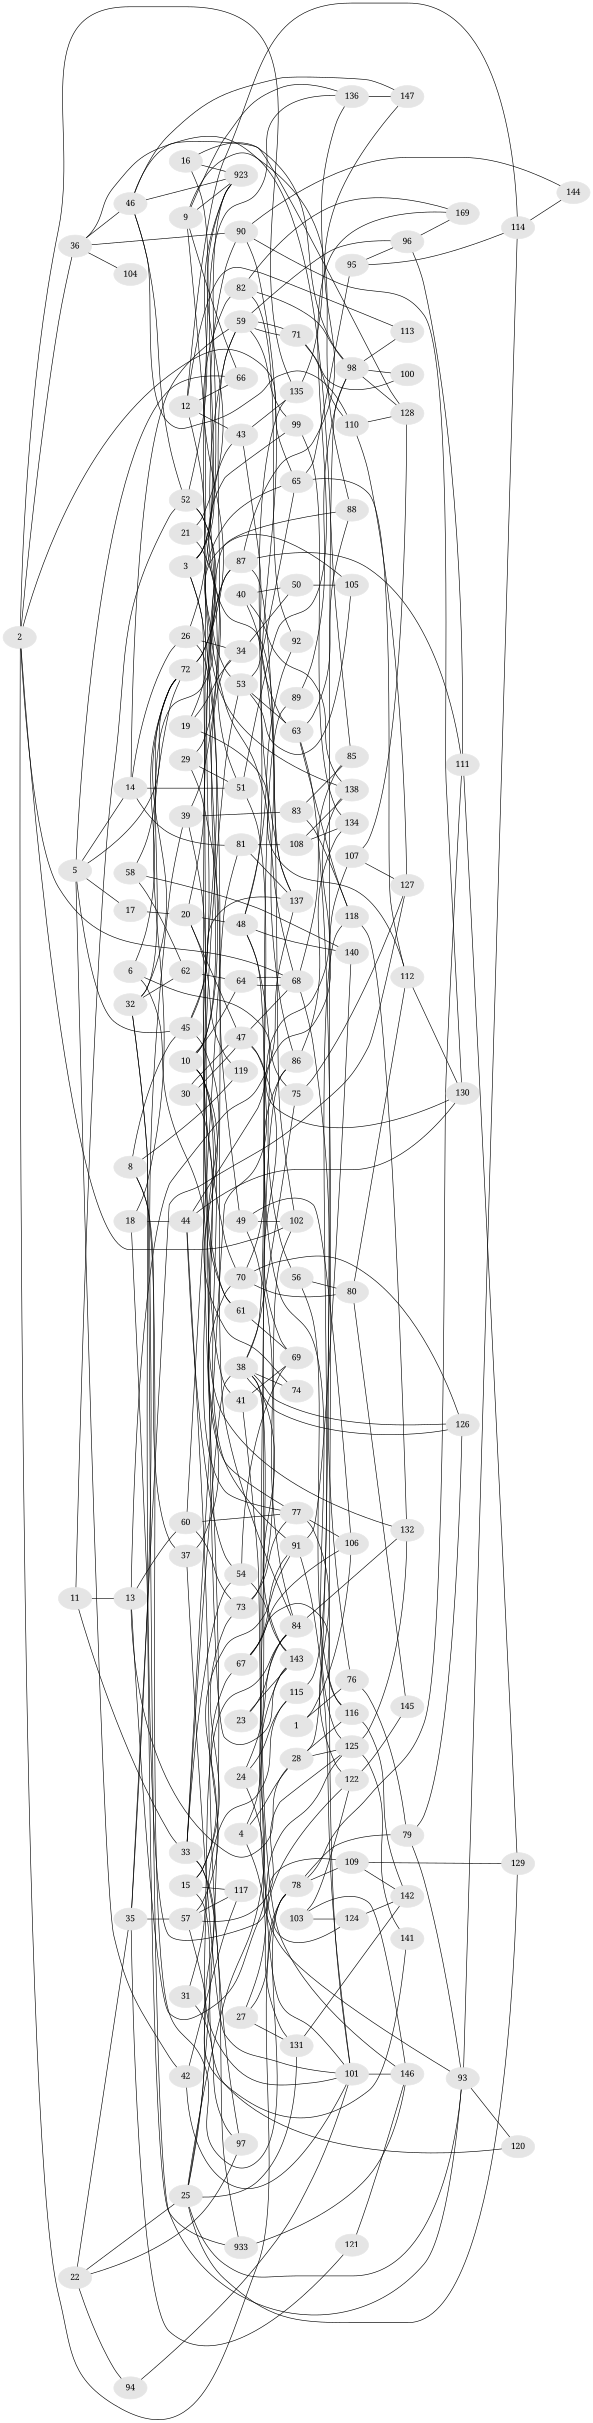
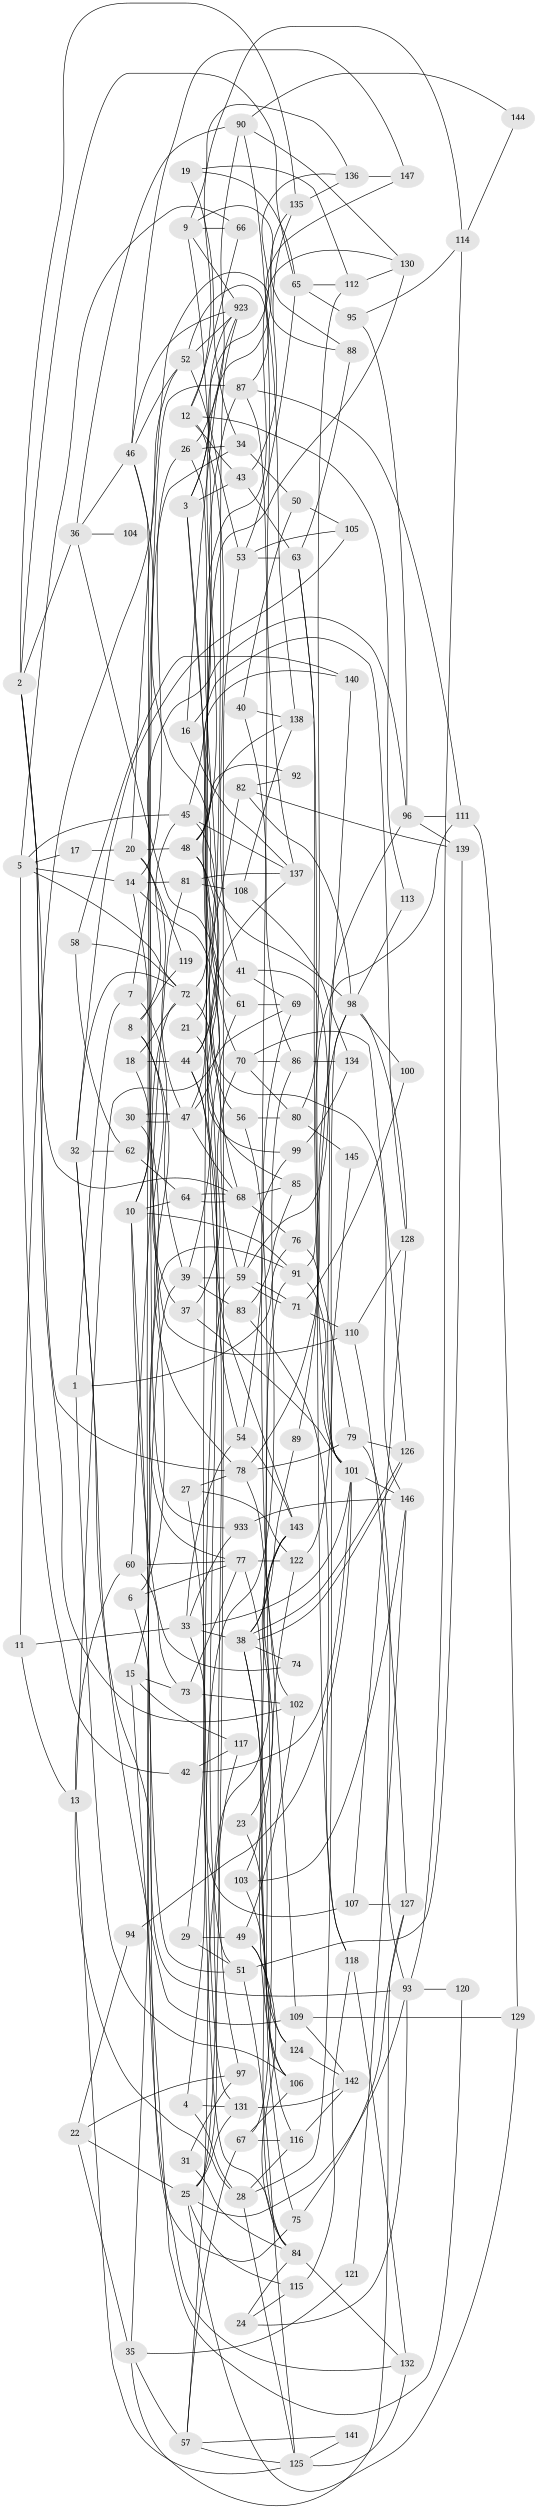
  graph {
    fontname="Noto Serif"
    rankdir=LR
    node [color=gray90 fontname="Noto Serif" style=filled]
    edge [fontname="Noto Serif"]
    1
+   7
    76
    106
    39
    96
    79
    2
    36
    65
    68
    78
    102
    135
    90
    46
    85
    104
    112
    95
    109
    111
    136
    3
    43
    70
    n27 [label=923]
    143
    63
    86
    126
    80
    147
    4
    28
    131
    125
    98
    116
    134
    142
    5
    14
    17
    42
    45
    66
    72
    26
    51
    59
    81
    20
    117
    101
    87
    137
    61
    82
    99
    6
    75
    77
    127
    122
    83
-   139 [label=169]
+   139
    8
    37
    119
    9
    88
    10
    34
    64
    74
    91
    132
    50
    140
    11
    13
    33
    52
    60
    n86 [label=933]
    38
    107
    54
    53
    138
    12
    41
    113
    114
    69
    144
    73
    141
    84
    71
    108
    15
    120
    16
    128
    47
    48
    18
    44
    97
    130
    146
    19
    56
    92
    21
    22
    25
    35
    94
    93
    115
    129
    57
    121
    23
    24
    118
    105
    27
    145
    100
    29
    49
    30
    31
    32
    62
    89
    124
    67
    110
    40
    58
    103
+   1 -- 7
    1 -- 76
    1 -- 106
+   7 -- 39
+   7 -- 96
    76 -- 79
    39 -- 59
    39 -- 61
    39 -- 83
    96 -- 111
    96 -- 139
    79 -- 126
    79 -- 93
    2 -- 36
    2 -- 65
    2 -- 68
    2 -- 78
    2 -- 102
    2 -- 135
    36 -- 90
    36 -- 46
    36 -- 85
    36 -- 104
    65 -- 112
    65 -- 95
    68 -- 76
    68 -- 85
    78 -- 79
    78 -- 109
    78 -- 111
    135 -- 136
    90 -- 137
    90 -- 144
    90 -- 130
    46 -- n27
    46 -- 147
    46 -- 98
    46 -- 52
    46 -- 110
    112 -- 130
    95 -- 96
    95 -- 114
    109 -- 142
    109 -- 129
    111 -- 129
    136 -- 147
    3 -- 136
    3 -- 43
    3 -- 70
    3 -- n27
    3 -- 143
    43 -- 135
    43 -- 63
    70 -- 86
    70 -- 126
    70 -- 80
    63 -- 101
    63 -- 88
    63 -- 118
    86 -- 134
    80 -- 112
    80 -- 145
    4 -- 86
    4 -- 28
    4 -- 131
    28 -- 125
    28 -- 98
    28 -- 116
    131 -- 142
    125 -- 132
    125 -- 141
    98 -- 113
    98 -- 128
    98 -- 100
    116 -- 142
    5 -- 14
    5 -- 17
    5 -- 42
    5 -- 45
    5 -- 66
    5 -- 72
    14 -- 26
    14 -- 51
    14 -- 59
    14 -- 81
    17 -- 20
    42 -- 117
    42 -- 101
    45 -- 87
    45 -- 137
    45 -- 61
    72 -- 82
    72 -- 99
    26 -- 90
    26 -- 34
    26 -- 84
    51 -- 125
    51 -- 139
    59 -- 96
    59 -- 99
    59 -- 71
    59 -- 71
    81 -- 137
    81 -- 108
    20 -- 119
    20 -- 88
    20 -- 47
    20 -- 48
    101 -- 146
    87 -- 102
    87 -- 111
    87 -- 147
    61 -- 69
    82 -- 98
    82 -- 139
    82 -- 92
    99 -- 134
    6 -- 72
    6 -- 75
    6 -- 77
    75 -- 127
    77 -- 106
    77 -- 122
    122 -- 145
    83 -- 85
    83 -- 118
    8 -- 78
    8 -- 45
    8 -- 37
    8 -- 119
    37 -- 70
    37 -- 101
    9 -- 68
    9 -- 136
    9 -- n27
    9 -- 66
    9 -- 88
    10 -- 87
    10 -- 34
    10 -- 64
    10 -- 74
    10 -- 91
    10 -- 132
    34 -- 50
    64 -- 68
    64 -- 68
    91 -- 101
    91 -- 140
    50 -- 105
    11 -- 13
    11 -- 33
    11 -- 52
    13 -- 28
    13 -- 125
    13 -- 137
    13 -- 60
    33 -- 101
    33 -- n86
    33 -- 38
    33 -- 107
    33 -- 54
    52 -- n27
    52 -- 53
    52 -- 138
    60 -- 81
    60 -- 77
    60 -- 73
    n86 -- 146
    38 -- 143
    38 -- 126
    38 -- 126
    38 -- 75
    38 -- 74
    38 -- 89
    38 -- 124
    107 -- 127
    107 -- 128
    54 -- 143
    54 -- 69
    53 -- 65
    53 -- 63
    53 -- 105
    12 -- 43
    12 -- 66
    12 -- 41
    12 -- 113
    12 -- 114
    41 -- 101
    41 -- 69
    114 -- 144
    73 -- 102
    73 -- 77
    84 -- 132
    71 -- 100
    71 -- 110
    108 -- 134
    108 -- 138
    15 -- 117
    15 -- 91
    15 -- 73
    15 -- 120
    16 -- n27
    16 -- 137
    16 -- 128
    47 -- 68
    47 -- 69
    47 -- 130
    48 -- 135
    48 -- 140
    48 -- 146
    48 -- 56
    48 -- 92
    18 -- 72
    18 -- n86
    18 -- 44
    44 -- 54
    44 -- 138
    44 -- 97
    44 -- 130
    19 -- 65
    19 -- 112
    19 -- 34
    56 -- 80
    56 -- 116
    21 -- n27
    21 -- 51
    22 -- 97
    22 -- 25
    22 -- 35
    22 -- 94
    25 -- 143
    25 -- 131
    25 -- 53
    25 -- 93
    25 -- 115
    25 -- 129
    35 -- 39
    35 -- 127
    35 -- 57
    35 -- 121
    94 -- 101
    93 -- 114
    93 -- 120
    115 -- 118
    57 -- 125
    57 -- 117
    57 -- 141
    57 -- 67
    121 -- 146
    23 -- 143
    23 -- 84
    24 -- 84
    24 -- 93
    24 -- 115
    118 -- 132
    27 -- 78
    27 -- 131
    27 -- 122
    29 -- 51
    29 -- 59
    29 -- 49
    49 -- 106
    49 -- 102
    49 -- 84
    30 -- 77
    30 -- 47
    30 -- 47
    31 -- 84
    31 -- 97
    32 -- 109
    32 -- 72
    32 -- 93
    32 -- 105
    32 -- 62
    62 -- 64
    89 -- 98
    124 -- 142
    67 -- 106
    67 -- 116
    67 -- 91
    110 -- 127
    110 -- 128
    40 -- 86
    40 -- 50
    40 -- 138
    58 -- 72
    58 -- 140
    58 -- 62
    103 -- 122
    103 -- 146
    103 -- 124
  }
